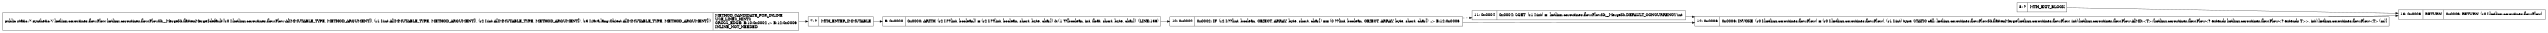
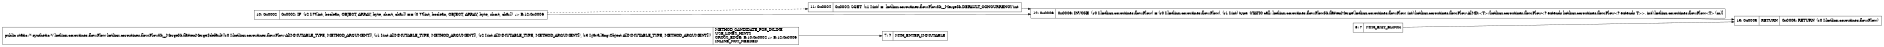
  digraph {
    rankdir=LR
    node [shape=record]
    n1 [label="{7\:\ ?|MTH_ENTER_IMMUTABLE\l}"]
-   n2 [label="{9\:\ 0x0000|0x0000: ARITH  (r2 I:??[int, boolean]) = (r2 I:??[int, boolean, short, byte, char]) & (1 ??[boolean, int, float, short, byte, char])  (LINE:136)\l}"]
    n3 [label="{10\:\ 0x0002|0x0002: IF  (r2 I:??[int, boolean, OBJECT, ARRAY, byte, short, char]) == (0 ??[int, boolean, OBJECT, ARRAY, byte, short, char])  \-\> B:12:0x0006 \l}"]
    n4 [label="{11\:\ 0x0004|0x0004: SGET  (r1 I:int) =  kotlinx.coroutines.flow.FlowKt__MergeKt.DEFAULT_CONCURRENCY int \l}"]
    n5 [label="{12\:\ 0x0006|0x0006: INVOKE  (r0 I:kotlinx.coroutines.flow.Flow) = (r0 I:kotlinx.coroutines.flow.Flow), (r1 I:int) type: STATIC call: kotlinx.coroutines.flow.FlowKt.flattenMerge(kotlinx.coroutines.flow.Flow, int):kotlinx.coroutines.flow.Flow A[MD:\<T\>:(kotlinx.coroutines.flow.Flow\<? extends kotlinx.coroutines.flow.Flow\<? extends T\>\>, int):kotlinx.coroutines.flow.Flow\<T\> (m)]\l}"]
    n6 [label="{13\:\ 0x000a|RETURN\l|0x000a: RETURN  (r0 I:kotlinx.coroutines.flow.Flow) \l}"]
    n7 [label="{8\:\ ?|MTH_EXIT_BLOCK\l}"]
    n8 [label="{public static \/* synthetic *\/ kotlinx.coroutines.flow.Flow kotlinx.coroutines.flow.FlowKt__MergeKt.flattenMerge$default((r0 I:kotlinx.coroutines.flow.Flow A[IMMUTABLE_TYPE, METHOD_ARGUMENT]), (r1 I:int A[IMMUTABLE_TYPE, METHOD_ARGUMENT]), (r2 I:int A[IMMUTABLE_TYPE, METHOD_ARGUMENT]), (r3 I:java.lang.Object A[IMMUTABLE_TYPE, METHOD_ARGUMENT]))  | METHOD_CANDIDATE_FOR_INLINE\lUSE_LINES_HINTS\lCROSS_EDGE: B:10:0x0002 \-\> B:12:0x0006\lINLINE_NOT_NEEDED\l}"]
-   n1 -> n2
-   n2 -> n3
    n3 -> n4 [style=dashed]
    n3 -> n5
    n4 -> n5
    n5 -> n6
    n7 -> n6
    n8 -> n1
  }
